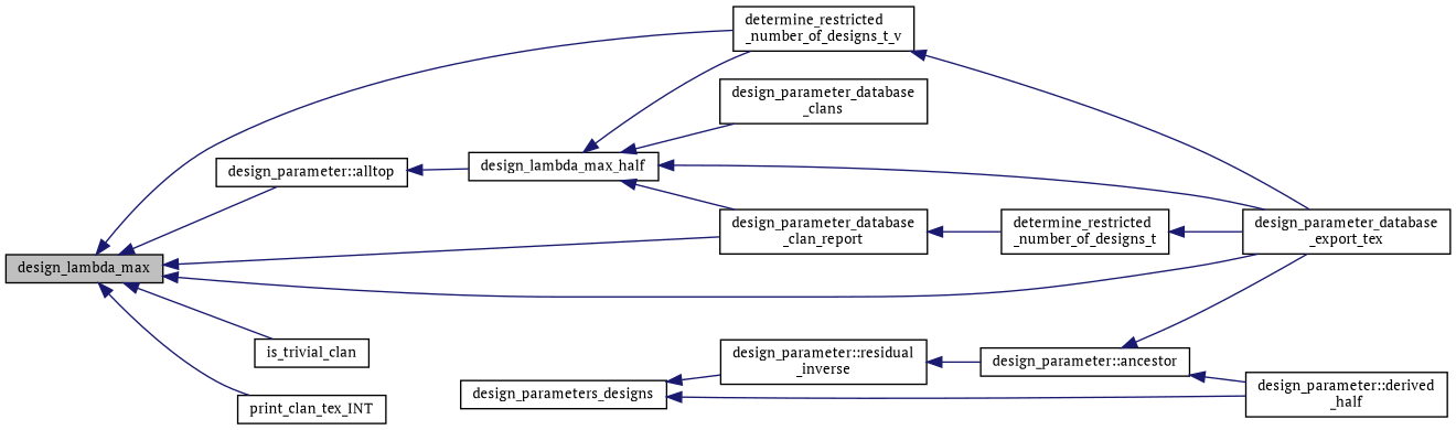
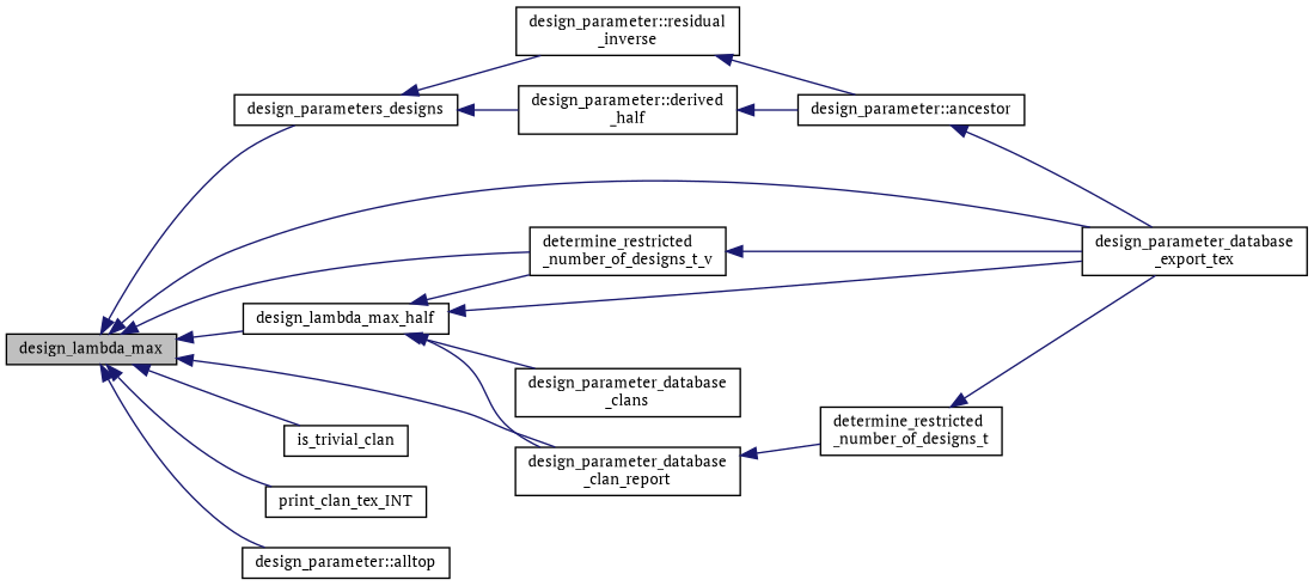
  digraph {
    fontname="PT Serif"
    rankdir=LR
    node [color=black fillcolor=white fontname="PT Serif" fontsize=10 shape=record style=filled]
    edge [color=midnightblue dir=back fontname="PT Serif" fontsize=10 labelfontname=Helvetica labelfontsize=10 style=solid]
    n1 [fillcolor=grey75 fontcolor=black height=0.2 label=design_lambda_max width=0.4]
    n2 [height=0.2 label=design_parameters_designs width=0.4]
    n3 [height=0.2 label="design_parameter_database\l_export_tex" width=0.4]
    n4 [height=0.2 label=design_lambda_max_half width=0.4]
    n5 [height=0.2 label="determine_restricted\l_number_of_designs_t_v" width=0.4]
    n6 [height=0.2 label="design_parameter_database\l_clan_report" width=0.4]
    n7 [height=0.2 label=is_trivial_clan width=0.4]
    n8 [height=0.2 label=print_clan_tex_INT width=0.4]
    n9 [height=0.2 label="design_parameter::alltop" width=0.4]
    n10 [height=0.2 label="design_parameter::derived\l_half" width=0.4]
    n11 [height=0.2 label="design_parameter::residual\l_inverse" width=0.4]
    n12 [height=0.2 label="design_parameter_database\l_clans" width=0.4]
    n13 [height=0.2 label="determine_restricted\l_number_of_designs_t" width=0.4]
    n14 [height=0.2 label="design_parameter::ancestor" width=0.4]
+   n1 -> n2
    n1 -> n3
-   n9 -> n4
+   n1 -> n4
    n1 -> n5
    n1 -> n6
    n1 -> n7
    n1 -> n8
    n1 -> n9
    n2 -> n10
    n2 -> n11
    n4 -> n3
    n4 -> n5
    n4 -> n6
    n4 -> n12
    n5 -> n3
    n6 -> n13
-   n14 -> n10
+   n10 -> n14
    n11 -> n14
    n13 -> n3
    n14 -> n3
  }
